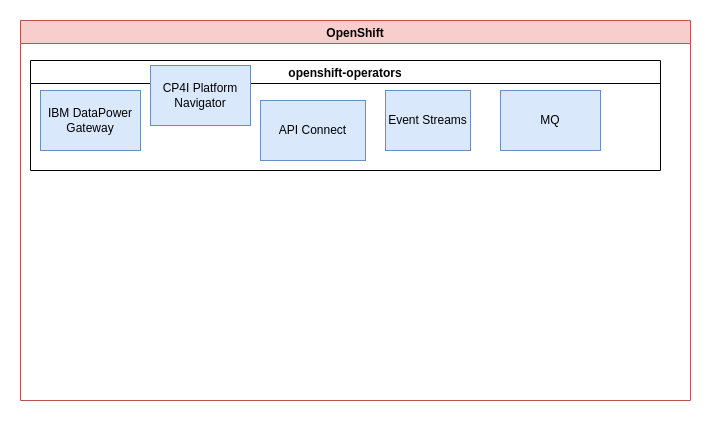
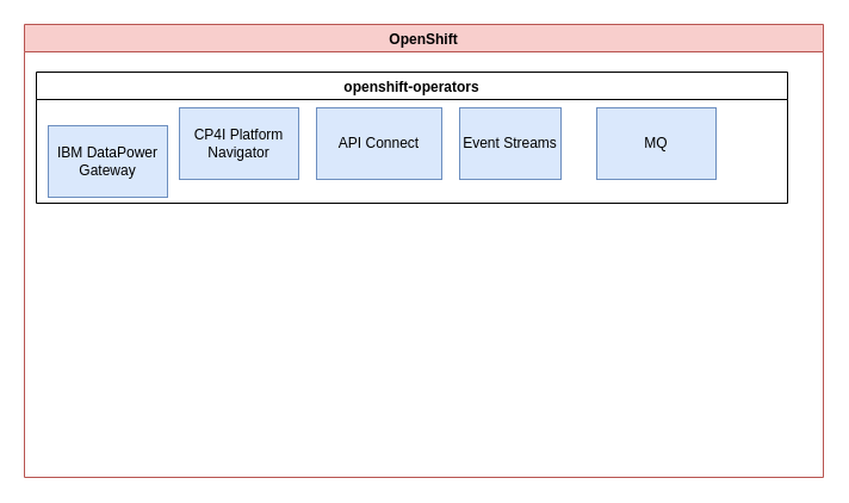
  <mxCell id="0" />
  <mxCell id="1" parent="0" />
  <mxCell id="2" value="OpenShift" style="swimlane;fillColor=#f8cecc;strokeColor=#b85450;" vertex="1" parent="1"><mxGeometry x="20" y="20" width="670" height="380" as="geometry" /></mxCell>
  <mxCell id="3" value="openshift-operators" style="swimlane;" vertex="1" parent="2"><mxGeometry x="10" y="40" width="630" height="110" as="geometry" /></mxCell>
- <mxCell id="4" value="IBM DataPower Gateway" style="rounded=0;whiteSpace=wrap;html=1;fillColor=#dae8fc;strokeColor=#6c8ebf;" vertex="1" parent="3"><mxGeometry x="10" y="30" width="100" height="60" as="geometry" /></mxCell>
- <mxCell id="5" value="CP4I Platform Navigator" style="rounded=0;whiteSpace=wrap;html=1;fillColor=#dae8fc;strokeColor=#6c8ebf;" vertex="1" parent="3"><mxGeometry x="120" y="5" width="100" height="60" as="geometry" /></mxCell>
- <mxCell id="6" value="API Connect" style="rounded=0;whiteSpace=wrap;html=1;fillColor=#dae8fc;strokeColor=#6c8ebf;" vertex="1" parent="3"><mxGeometry x="230" y="40" width="105" height="60" as="geometry" /></mxCell>
+ <mxCell id="4" value="IBM DataPower Gateway" style="rounded=0;whiteSpace=wrap;html=1;fillColor=#dae8fc;strokeColor=#6c8ebf;" vertex="1" parent="3"><mxGeometry x="10" y="45" width="100" height="60" as="geometry" /></mxCell>
+ <mxCell id="5" value="CP4I Platform Navigator" style="rounded=0;whiteSpace=wrap;html=1;fillColor=#dae8fc;strokeColor=#6c8ebf;" vertex="1" parent="3"><mxGeometry x="120" y="30" width="100" height="60" as="geometry" /></mxCell>
+ <mxCell id="6" value="API Connect" style="rounded=0;whiteSpace=wrap;html=1;fillColor=#dae8fc;strokeColor=#6c8ebf;" vertex="1" parent="3"><mxGeometry x="235" y="30" width="105" height="60" as="geometry" /></mxCell>
  <mxCell id="7" value="Event Streams" style="rounded=0;whiteSpace=wrap;html=1;fillColor=#dae8fc;strokeColor=#6c8ebf;" vertex="1" parent="3"><mxGeometry x="355" y="30" width="85" height="60" as="geometry" /></mxCell>
  <mxCell id="8" value="MQ" style="rounded=0;whiteSpace=wrap;html=1;fillColor=#dae8fc;strokeColor=#6c8ebf;" vertex="1" parent="3"><mxGeometry x="470" y="30" width="100" height="60" as="geometry" /></mxCell>
